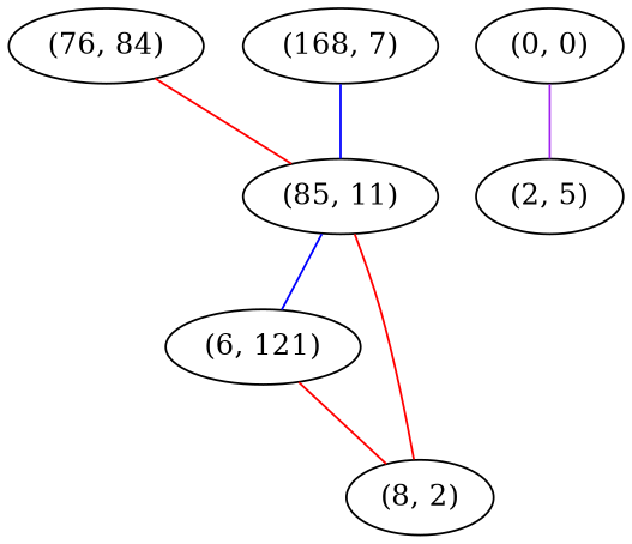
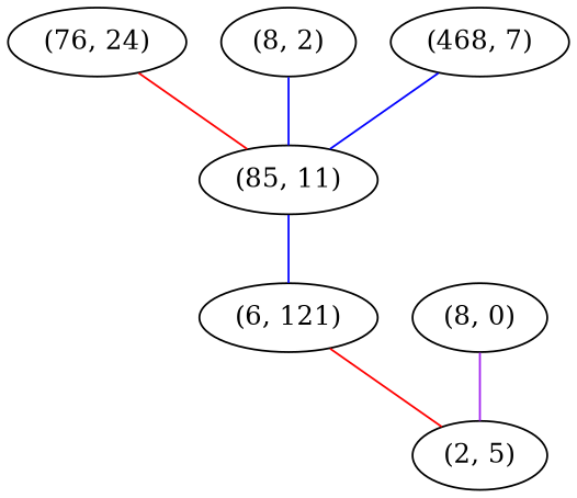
  graph {
    edge [color=blue weight=3]
-   "(76, 84)"
+   "(76, 84)" [label="(76, 24)"]
    "(85, 11)"
    "(6, 121)"
    "(2, 5)"
    "(8, 2)"
-   "(168, 7)"
-   "(0, 0)"
+   "(168, 7)" [label="(468, 7)"]
+   "(0, 0)" [label="(8, 0)"]
    "(76, 84)" -- "(85, 11)" [color=red weight=1]
    "(85, 11)" -- "(6, 121)"
-   "(6, 121)" -- "(8, 2)" [color=red weight=1]
-   "(8, 2)" -- "(85, 11)" [color=red]
+   "(6, 121)" -- "(2, 5)" [color=red weight=1]
+   "(8, 2)" -- "(85, 11)"
    "(168, 7)" -- "(85, 11)"
    "(0, 0)" -- "(2, 5)" [color=purple weight=4]
  }
